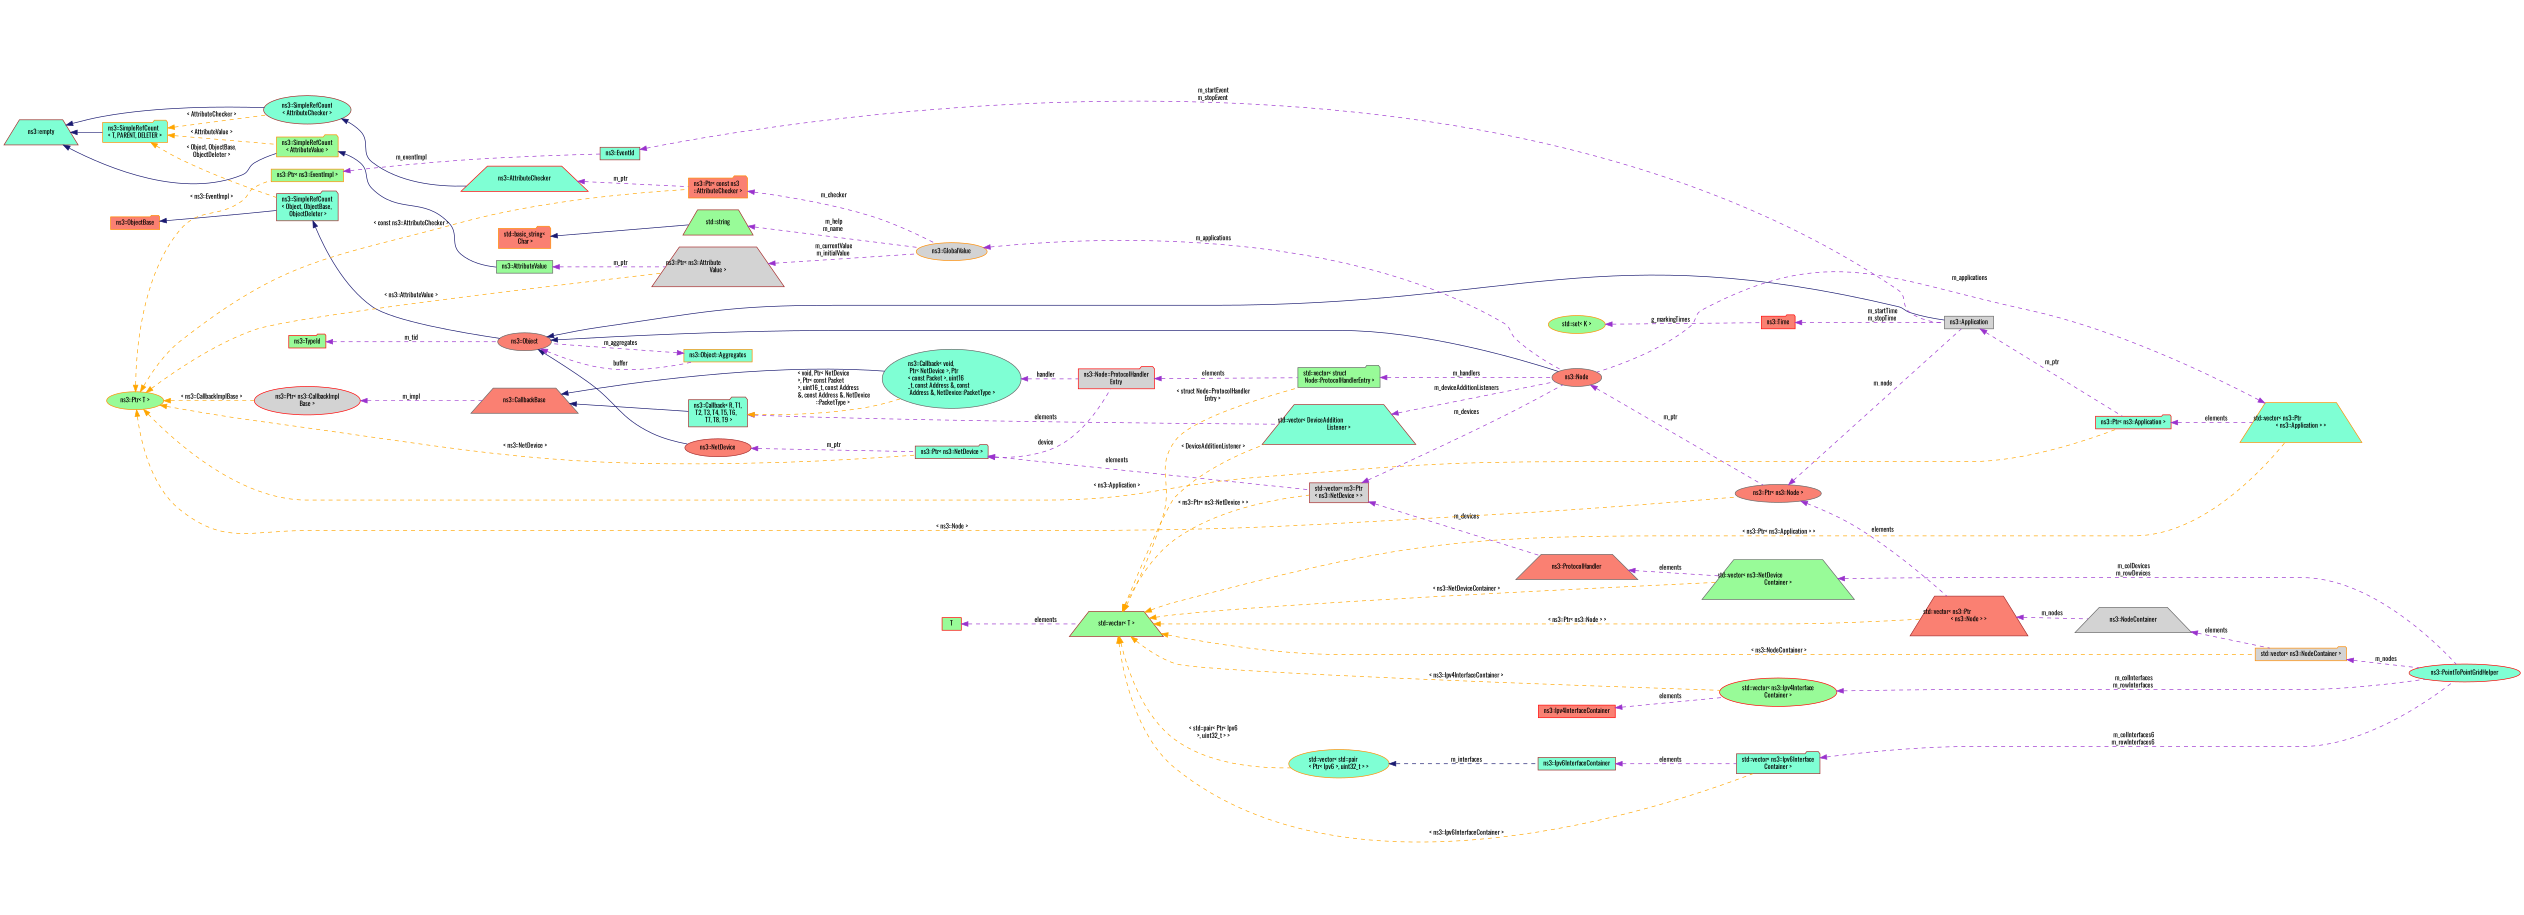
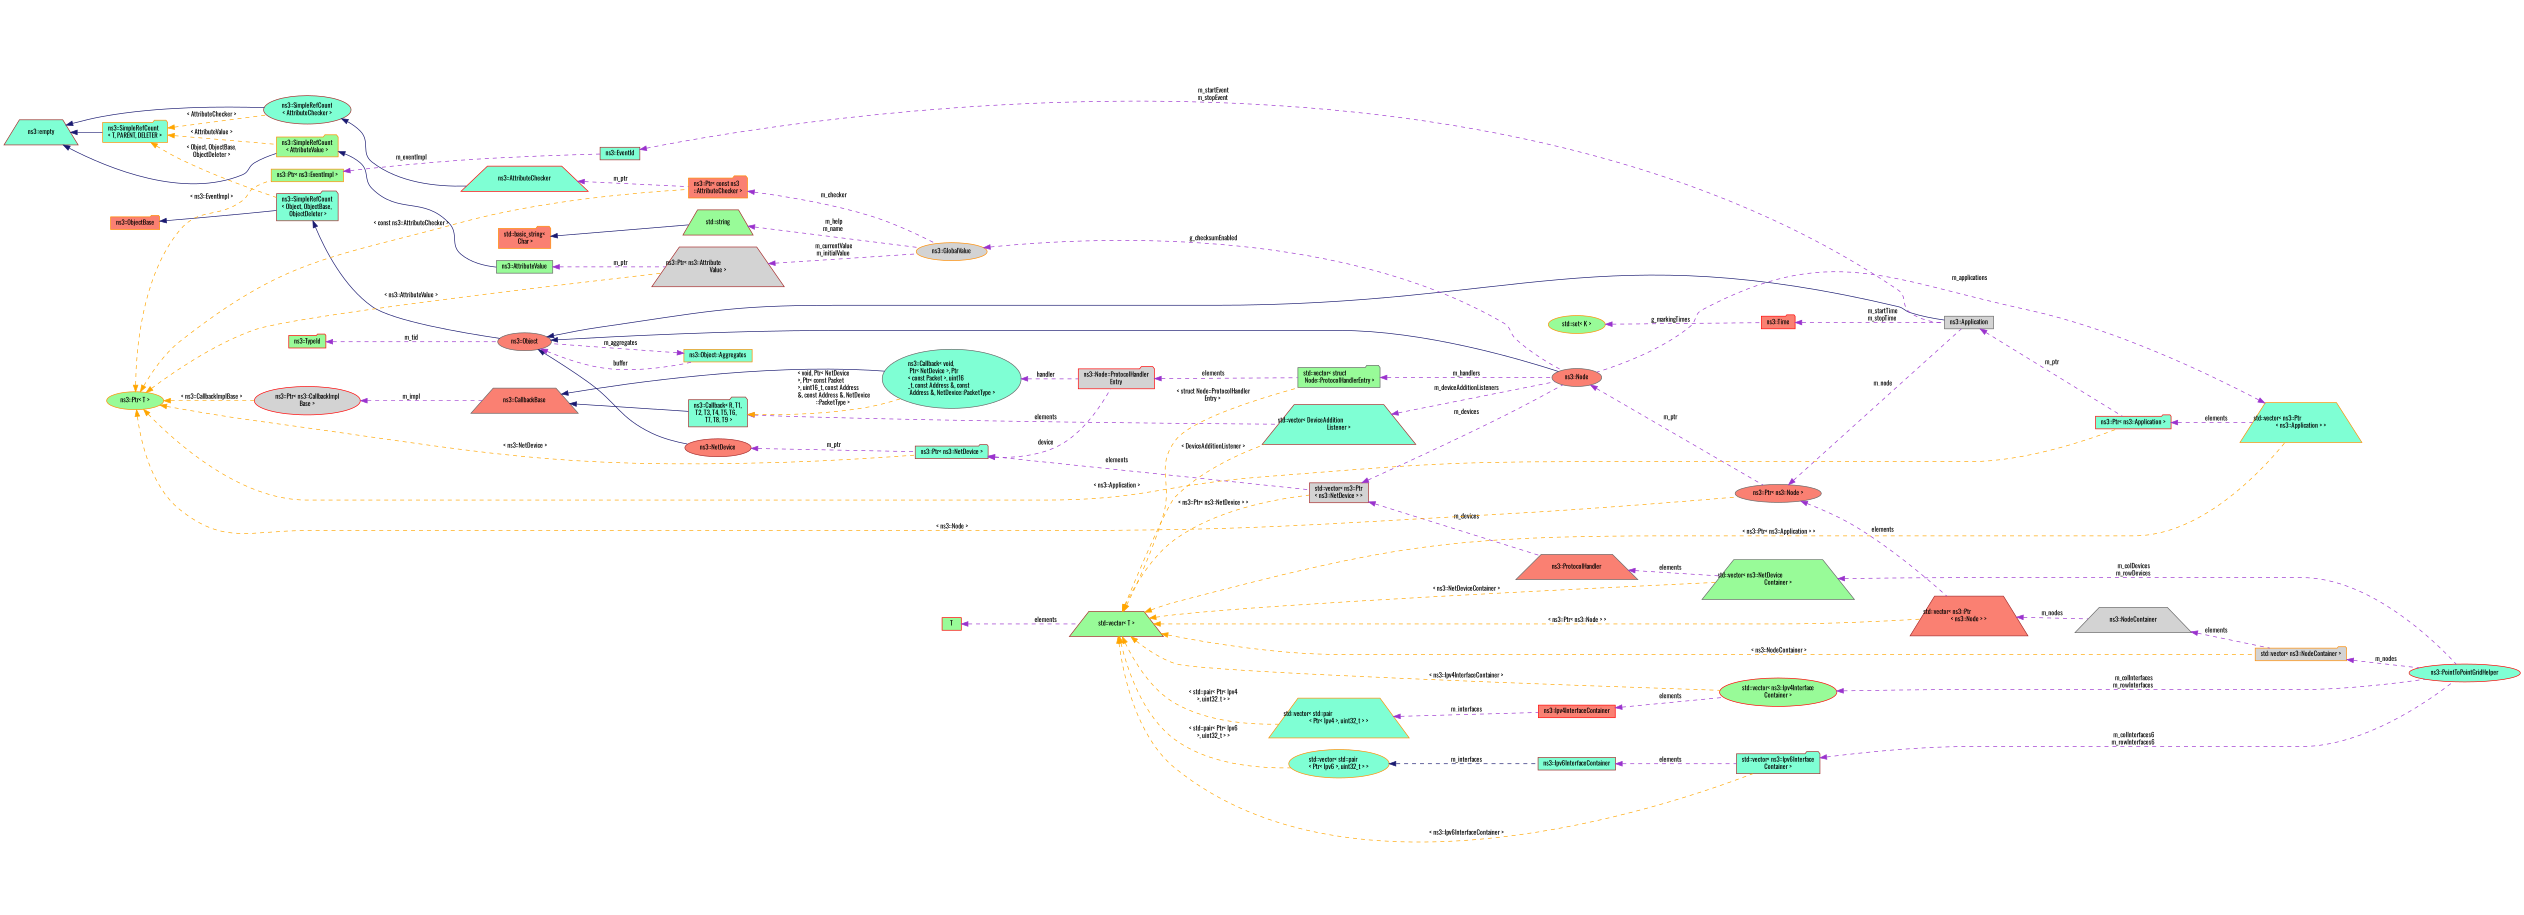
  digraph {
    fontname=Oswald
    rankdir=LR
    node [color=brown fillcolor=aquamarine fontname=Oswald fontsize=10 shape=folder style=filled]
    edge [color=darkorchid3 dir=back fontname=Oswald fontsize=10 labelfontname=Helvetica labelfontsize=10 style=dashed]
    n1 [color=red fontcolor=black height=0.2 label="ns3::PointToPointGridHelper" shape=ellipse width=0.4]
    n2 [color=gray40 fillcolor=palegreen height=0.2 label="std::vector\< ns3::NetDevice\lContainer \>" shape=trapezium width=0.4]
    n3 [color=gray40 fillcolor=salmon height=0.2 label="ns3::ProtocolHandler" shape=trapezium width=0.4]
    n4 [fillcolor=lightgrey height=0.2 label="std::vector\< ns3::Ptr\l\< ns3::NetDevice \> \>" shape=box width=0.4]
    n5 [color=gray40 fillcolor=salmon height=0.2 label="ns3::Node" shape=ellipse width=0.4]
    n6 [color=gray40 fillcolor=salmon height=0.2 label="ns3::Ptr\< ns3::Node \>" shape=ellipse width=0.4]
    n7 [height=0.2 label="ns3::Ptr\< ns3::NetDevice \>" width=0.4]
    n8 [color=red fillcolor=lightgrey height=0.2 label="ns3::Node::ProtocolHandler\lEntry" width=0.4]
    n9 [color=gray40 fillcolor=palegreen height=0.2 label="std::vector\< struct\l Node::ProtocolHandlerEntry \>" width=0.4]
    n10 [fillcolor=salmon height=0.2 label="ns3::NetDevice" shape=ellipse width=0.4]
    n11 [color=gray40 fillcolor=salmon height=0.2 label="ns3::Object" shape=ellipse width=0.4]
    n12 [color=darkorange height=0.2 label="ns3::Object::Aggregates" shape=box width=0.4]
    n13 [color=gray40 fillcolor=lightgrey height=0.2 label="ns3::Application" shape=box width=0.4]
    n14 [color=red height=0.2 label="ns3::Ptr\< ns3::Application \>" width=0.4]
    n15 [height=0.2 label="ns3::SimpleRefCount\l\< Object, ObjectBase,\l ObjectDeleter \>" width=0.4]
    n16 [color=darkorange fillcolor=salmon height=0.2 label="ns3::ObjectBase" width=0.4]
    n17 [color=darkorange height=0.2 label="ns3::SimpleRefCount\l\< T, PARENT, DELETER \>" width=0.4]
    n18 [color=darkorange fillcolor=palegreen height=0.2 label="ns3::SimpleRefCount\l\< AttributeValue \>" width=0.4]
    n19 [height=0.2 label="ns3::SimpleRefCount\l\< AttributeChecker \>" shape=ellipse width=0.4]
    n20 [color=gray40 fillcolor=palegreen height=0.2 label="ns3::AttributeValue" shape=box width=0.4]
    n21 [color=red height=0.2 label="ns3::AttributeChecker" shape=trapezium width=0.4]
    n22 [height=0.2 label="ns3::empty" shape=trapezium width=0.4]
    n23 [color=red fillcolor=palegreen height=0.2 label="ns3::TypeId" width=0.4]
    n24 [color=darkorange fillcolor=palegreen height=0.2 label="ns3::Ptr\< T \>" shape=ellipse width=0.4]
    n25 [color=darkorange fillcolor=palegreen height=0.2 label="ns3::Ptr\< ns3::EventImpl \>" shape=box width=0.4]
    n26 [fillcolor=lightgrey height=0.2 label="ns3::Ptr\< ns3::Attribute\lValue \>" shape=trapezium width=0.4]
    n27 [color=darkorange fillcolor=salmon height=0.2 label="ns3::Ptr\< const ns3\l::AttributeChecker \>" width=0.4]
    n28 [color=red fillcolor=lightgrey height=0.2 label="ns3::Ptr\< ns3::CallbackImpl\lBase \>" shape=ellipse width=0.4]
    n29 [fillcolor=salmon height=0.2 label="std::vector\< ns3::Ptr\l\< ns3::Node \> \>" shape=trapezium width=0.4]
    n30 [color=darkorange height=0.2 label="std::vector\< ns3::Ptr\l\< ns3::Application \> \>" shape=trapezium width=0.4]
    n31 [height=0.2 label="ns3::EventId" shape=box width=0.4]
    n32 [color=darkorange fillcolor=lightgrey height=0.2 label="ns3::GlobalValue" shape=ellipse width=0.4]
    n33 [color=gray40 fillcolor=salmon height=0.2 label="ns3::CallbackBase" shape=trapezium width=0.4]
    n34 [fillcolor=palegreen height=0.2 label="std::vector\< T \>" shape=trapezium width=0.4]
    n35 [color=red fillcolor=palegreen height=0.2 label="std::vector\< ns3::Ipv4Interface\lContainer \>" shape=ellipse width=0.4]
+   n36 [color=darkorange height=0.2 label="std::vector\< std::pair\l\< Ptr\< Ipv4 \>, uint32_t \> \>" shape=trapezium width=0.4]
    n37 [color=darkorange fillcolor=lightgrey height=0.2 label="std::vector\< ns3::NodeContainer \>" width=0.4]
    n38 [height=0.2 label="std::vector\< DeviceAddition\lListener \>" shape=trapezium width=0.4]
    n39 [height=0.2 label="std::vector\< ns3::Ipv6Interface\lContainer \>" width=0.4]
    n40 [color=darkorange height=0.2 label="std::vector\< std::pair\l\< Ptr\< Ipv6 \>, uint32_t \> \>" shape=ellipse width=0.4]
    n41 [color=red fillcolor=salmon height=0.2 label="ns3::Ipv4InterfaceContainer" shape=box width=0.4]
    n42 [color=gray40 fillcolor=lightgrey height=0.2 label="ns3::NodeContainer" shape=trapezium width=0.4]
    n43 [height=0.2 label="ns3::Ipv6InterfaceContainer" shape=box width=0.4]
    n44 [color=red fillcolor=palegreen height=0.2 label=T shape=box width=0.4]
    n45 [color=red fillcolor=salmon height=0.2 label="ns3::Time" width=0.4]
    n46 [color=darkorange fillcolor=palegreen height=0.2 label="std::set\< K \>" shape=ellipse width=0.4]
    n47 [fillcolor=palegreen height=0.2 label="std::string" shape=trapezium width=0.4]
    n48 [color=darkorange fillcolor=salmon height=0.2 label="std::basic_string\<\l Char \>" width=0.4]
    n49 [color=gray40 height=0.2 label="ns3::Callback\< void,\l Ptr\< NetDevice \>, Ptr\l\< const Packet \>, uint16\l_t, const Address &, const\l Address &, NetDevice::PacketType \>" shape=ellipse width=0.4]
    n50 [height=0.2 label="ns3::Callback\< R, T1,\l T2, T3, T4, T5, T6,\l T7, T8, T9 \>" width=0.4]
    n2 -> n1 [label=" m_colDevices\nm_rowDevices"]
    n3 -> n2 [label=" elements"]
    n4 -> n3 [label=" m_devices"]
    n4 -> n5 [label=" m_devices"]
    n5 -> n6 [label=" m_ptr"]
    n6 -> n13 [label=" m_node"]
    n6 -> n29 [label=" elements"]
    n7 -> n4 [label=" elements"]
    n7 -> n8 [label=" device"]
    n8 -> n9 [label=" elements"]
    n9 -> n5 [label=" m_handlers"]
    n10 -> n7 [label=" m_ptr"]
    n11 -> n5 [color=midnightblue style=solid]
    n11 -> n10 [color=midnightblue style=solid]
    n11 -> n12 [label=" buffer"]
    n11 -> n13 [color=midnightblue style=solid]
    n12 -> n11 [label=" m_aggregates"]
    n13 -> n14 [label=" m_ptr"]
    n14 -> n30 [label=" elements"]
    n15 -> n11 [color=midnightblue style=solid]
    n16 -> n15 [color=midnightblue style=solid]
    n17 -> n15 [color=orange label=" \< Object, ObjectBase,\l ObjectDeleter \>"]
    n17 -> n18 [color=orange label=" \< AttributeValue \>"]
    n17 -> n19 [color=orange label=" \< AttributeChecker \>"]
    n18 -> n20 [color=midnightblue style=solid]
    n19 -> n21 [color=midnightblue style=solid]
    n20 -> n26 [label=" m_ptr"]
    n21 -> n27 [label=" m_ptr"]
    n22 -> n17 [color=midnightblue style=solid]
    n22 -> n18 [color=midnightblue style=solid]
    n22 -> n19 [color=midnightblue style=solid]
    n23 -> n11 [label=" m_tid"]
    n24 -> n6 [color=orange label=" \< ns3::Node \>"]
    n24 -> n7 [color=orange label=" \< ns3::NetDevice \>"]
    n24 -> n14 [color=orange label=" \< ns3::Application \>"]
    n24 -> n25 [color=orange label=" \< ns3::EventImpl \>"]
    n24 -> n26 [color=orange label=" \< ns3::AttributeValue \>"]
    n24 -> n27 [color=orange label=" \< const ns3::AttributeChecker \>"]
    n24 -> n28 [color=orange label=" \< ns3::CallbackImplBase \>"]
    n25 -> n31 [label=" m_eventImpl"]
    n26 -> n32 [label=" m_currentValue\nm_initialValue"]
    n27 -> n32 [label=" m_checker"]
    n28 -> n33 [label=" m_impl"]
    n29 -> n42 [label=" m_nodes"]
    n30 -> n5 [label=" m_applications"]
    n31 -> n13 [label=" m_startEvent\nm_stopEvent"]
-   n32 -> n5 [label=" m_applications"]
+   n32 -> n5 [label=" g_checksumEnabled"]
    n33 -> n49 [color=midnightblue style=solid]
    n33 -> n50 [color=midnightblue style=solid]
    n34 -> n2 [color=orange label=" \< ns3::NetDeviceContainer \>"]
    n34 -> n4 [color=orange label=" \< ns3::Ptr\< ns3::NetDevice \> \>"]
    n34 -> n9 [color=orange label=" \< struct Node::ProtocolHandler\lEntry \>"]
    n34 -> n29 [color=orange label=" \< ns3::Ptr\< ns3::Node \> \>"]
    n34 -> n30 [color=orange label=" \< ns3::Ptr\< ns3::Application \> \>"]
    n34 -> n35 [color=orange label=" \< ns3::Ipv4InterfaceContainer \>"]
+   n34 -> n36 [color=orange label=" \< std::pair\< Ptr\< Ipv4\l \>, uint32_t \> \>"]
    n34 -> n37 [color=orange label=" \< ns3::NodeContainer \>"]
    n34 -> n38 [color=orange label=" \< DeviceAdditionListener \>"]
    n34 -> n39 [color=orange label=" \< ns3::Ipv6InterfaceContainer \>"]
    n34 -> n40 [color=orange label=" \< std::pair\< Ptr\< Ipv6\l \>, uint32_t \> \>"]
    n35 -> n1 [label=" m_colInterfaces\nm_rowInterfaces"]
+   n36 -> n41 [label=" m_interfaces"]
    n37 -> n1 [label=" m_nodes"]
    n38 -> n5 [label=" m_deviceAdditionListeners"]
    n39 -> n1 [label=" m_colInterfaces6\nm_rowInterfaces6"]
    n40 -> n43 [color=midnightblue label=" m_interfaces"]
    n41 -> n35 [label=" elements"]
    n42 -> n37 [label=" elements"]
    n43 -> n39 [label=" elements"]
    n44 -> n34 [label=" elements"]
    n45 -> n13 [label=" m_startTime\nm_stopTime"]
    n46 -> n45 [label=" g_markingTimes"]
    n47 -> n32 [label=" m_help\nm_name"]
    n48 -> n47 [color=midnightblue style=solid]
    n49 -> n8 [label=" handler"]
    n50 -> n38 [label=" elements"]
    n50 -> n49 [color=orange label=" \< void, Ptr\< NetDevice\l \>, Ptr\< const Packet\l \>, uint16_t, const Address\l &, const Address &, NetDevice\l::PacketType \>"]
  }
